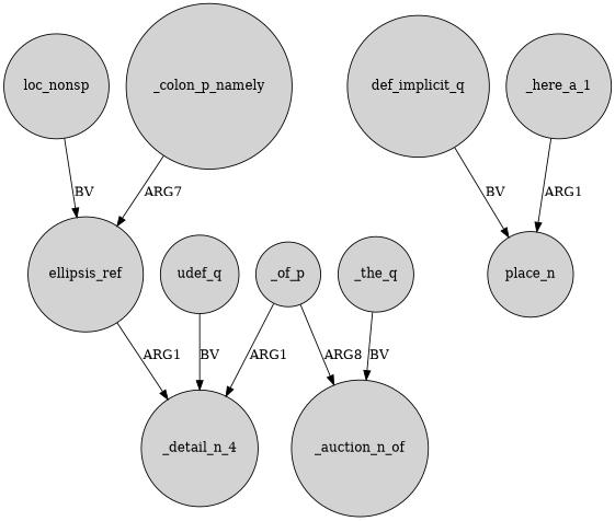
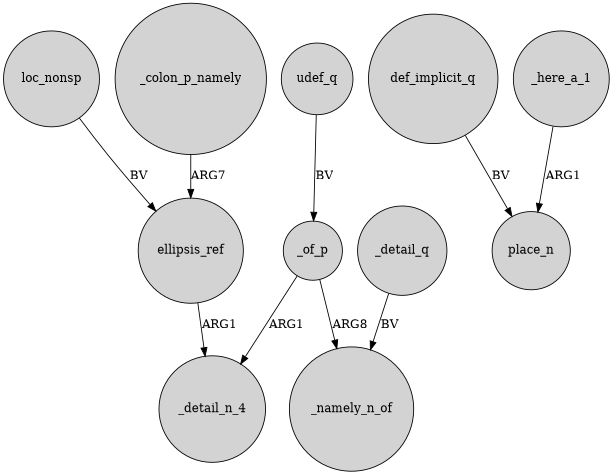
  digraph {
    node [shape=circle style=filled]
    loc_nonsp
    ellipsis_ref
    n3 [label=_detail_n_4]
    _of_p
-   _auction_n_of
+   _auction_n_of [label=_namely_n_of]
    def_implicit_q
    place_n
    _here_a_1
    udef_q
    _colon_p_namely
-   _the_q
+   _the_q [label=_detail_q]
    loc_nonsp -> ellipsis_ref [label=BV]
    ellipsis_ref -> n3 [label=ARG1]
    _of_p -> n3 [label=ARG1]
    _of_p -> _auction_n_of [label=ARG8]
    def_implicit_q -> place_n [label=BV]
    _here_a_1 -> place_n [label=ARG1]
-   udef_q -> n3 [label=BV]
+   udef_q -> _of_p [label=BV]
    _colon_p_namely -> ellipsis_ref [label=ARG7]
    _the_q -> _auction_n_of [label=BV]
  }
